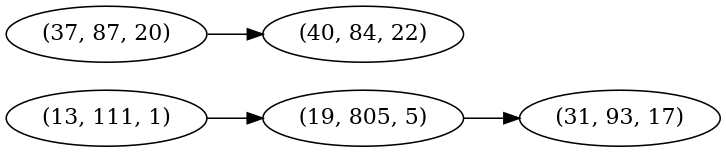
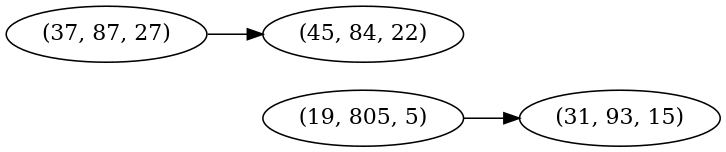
  digraph {
    rankdir=LR
    n1 [label="(19, 805, 5)"]
-   "(13, 111, 1)"
-   "(31, 93, 15)" [label="(31, 93, 17)"]
-   "(37, 87, 20)"
-   "(40, 84, 22)"
+   "(31, 93, 15)"
+   "(37, 87, 20)" [label="(37, 87, 27)"]
+   "(40, 84, 22)" [label="(45, 84, 22)"]
    n1 -> "(31, 93, 15)"
-   "(13, 111, 1)" -> n1
    "(37, 87, 20)" -> "(40, 84, 22)"
  }
